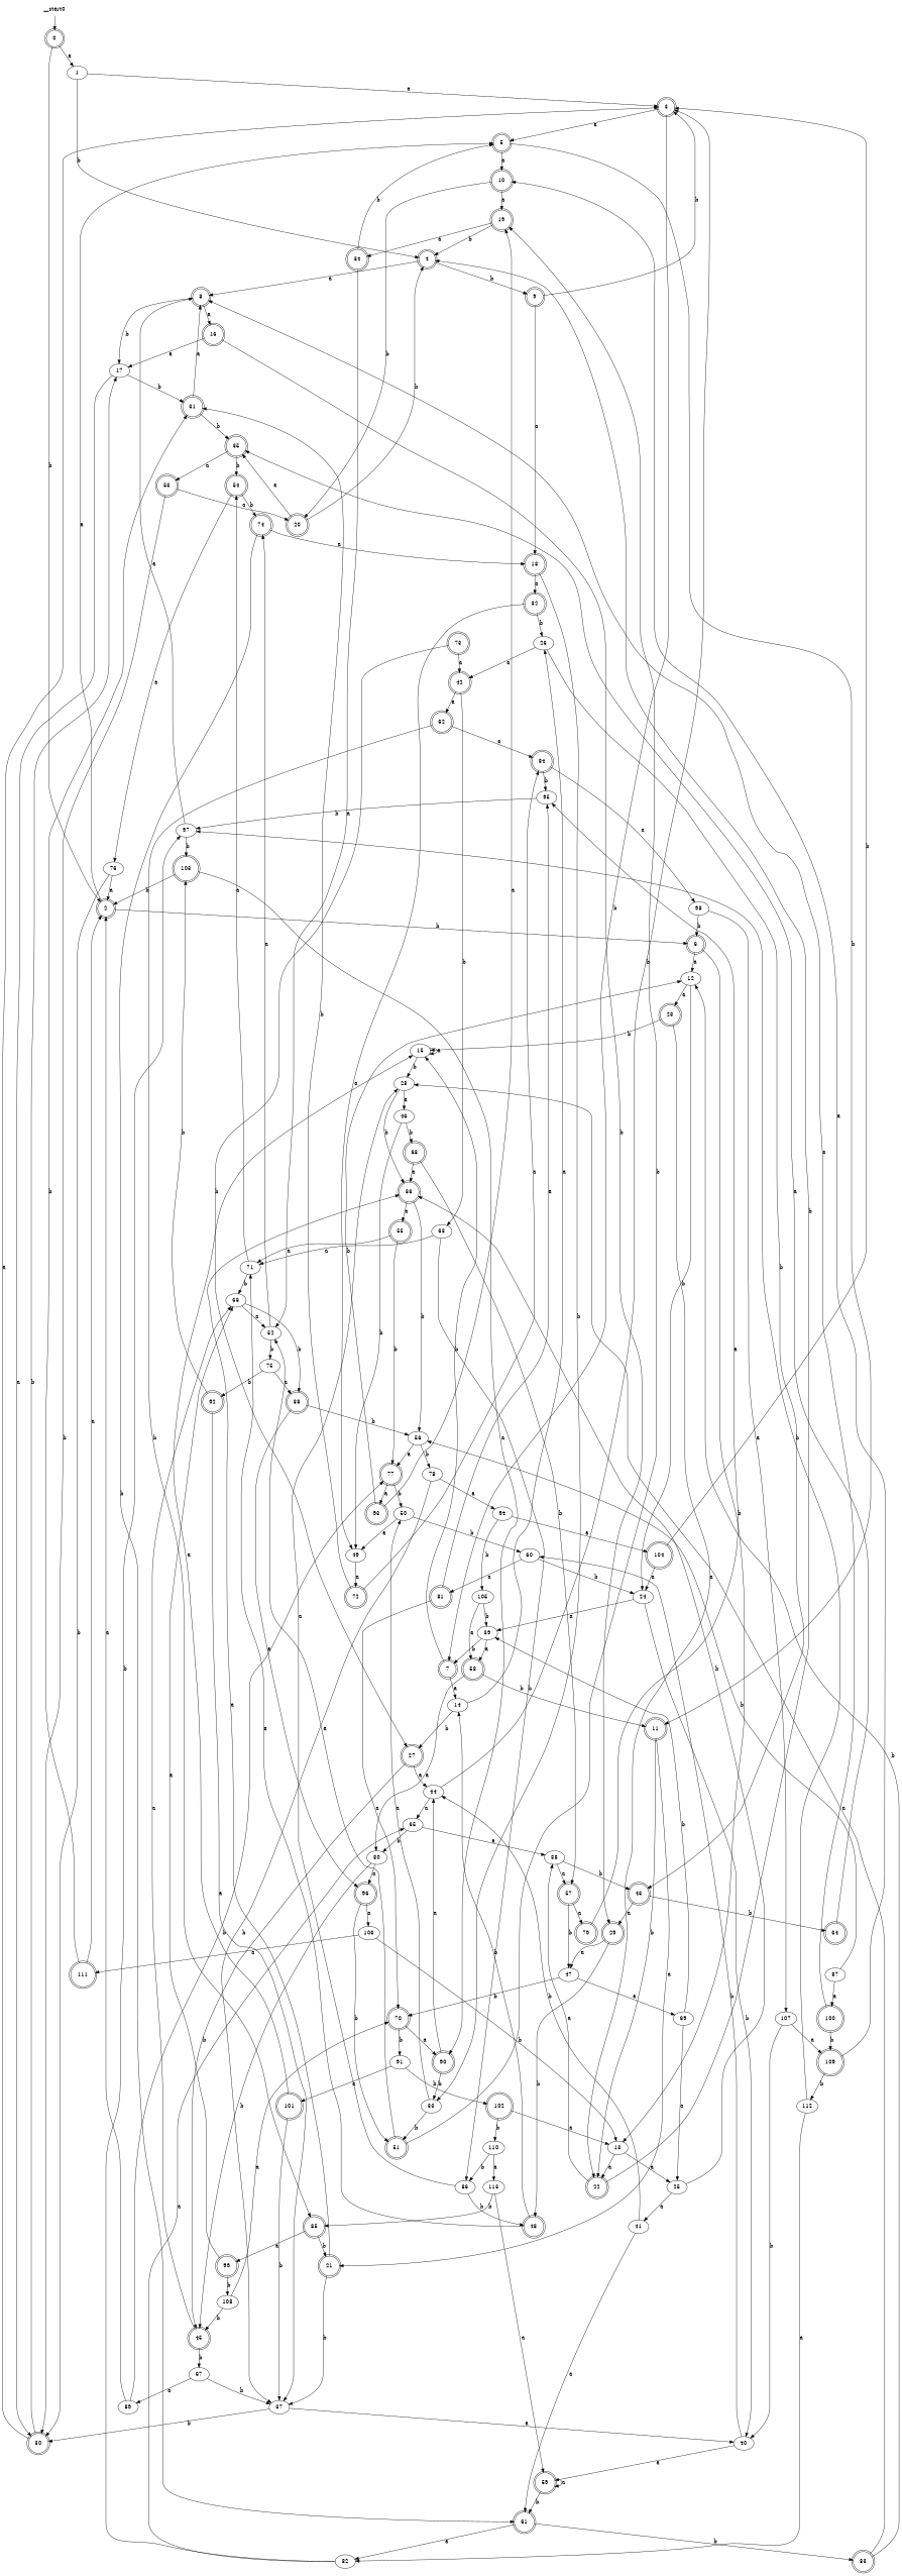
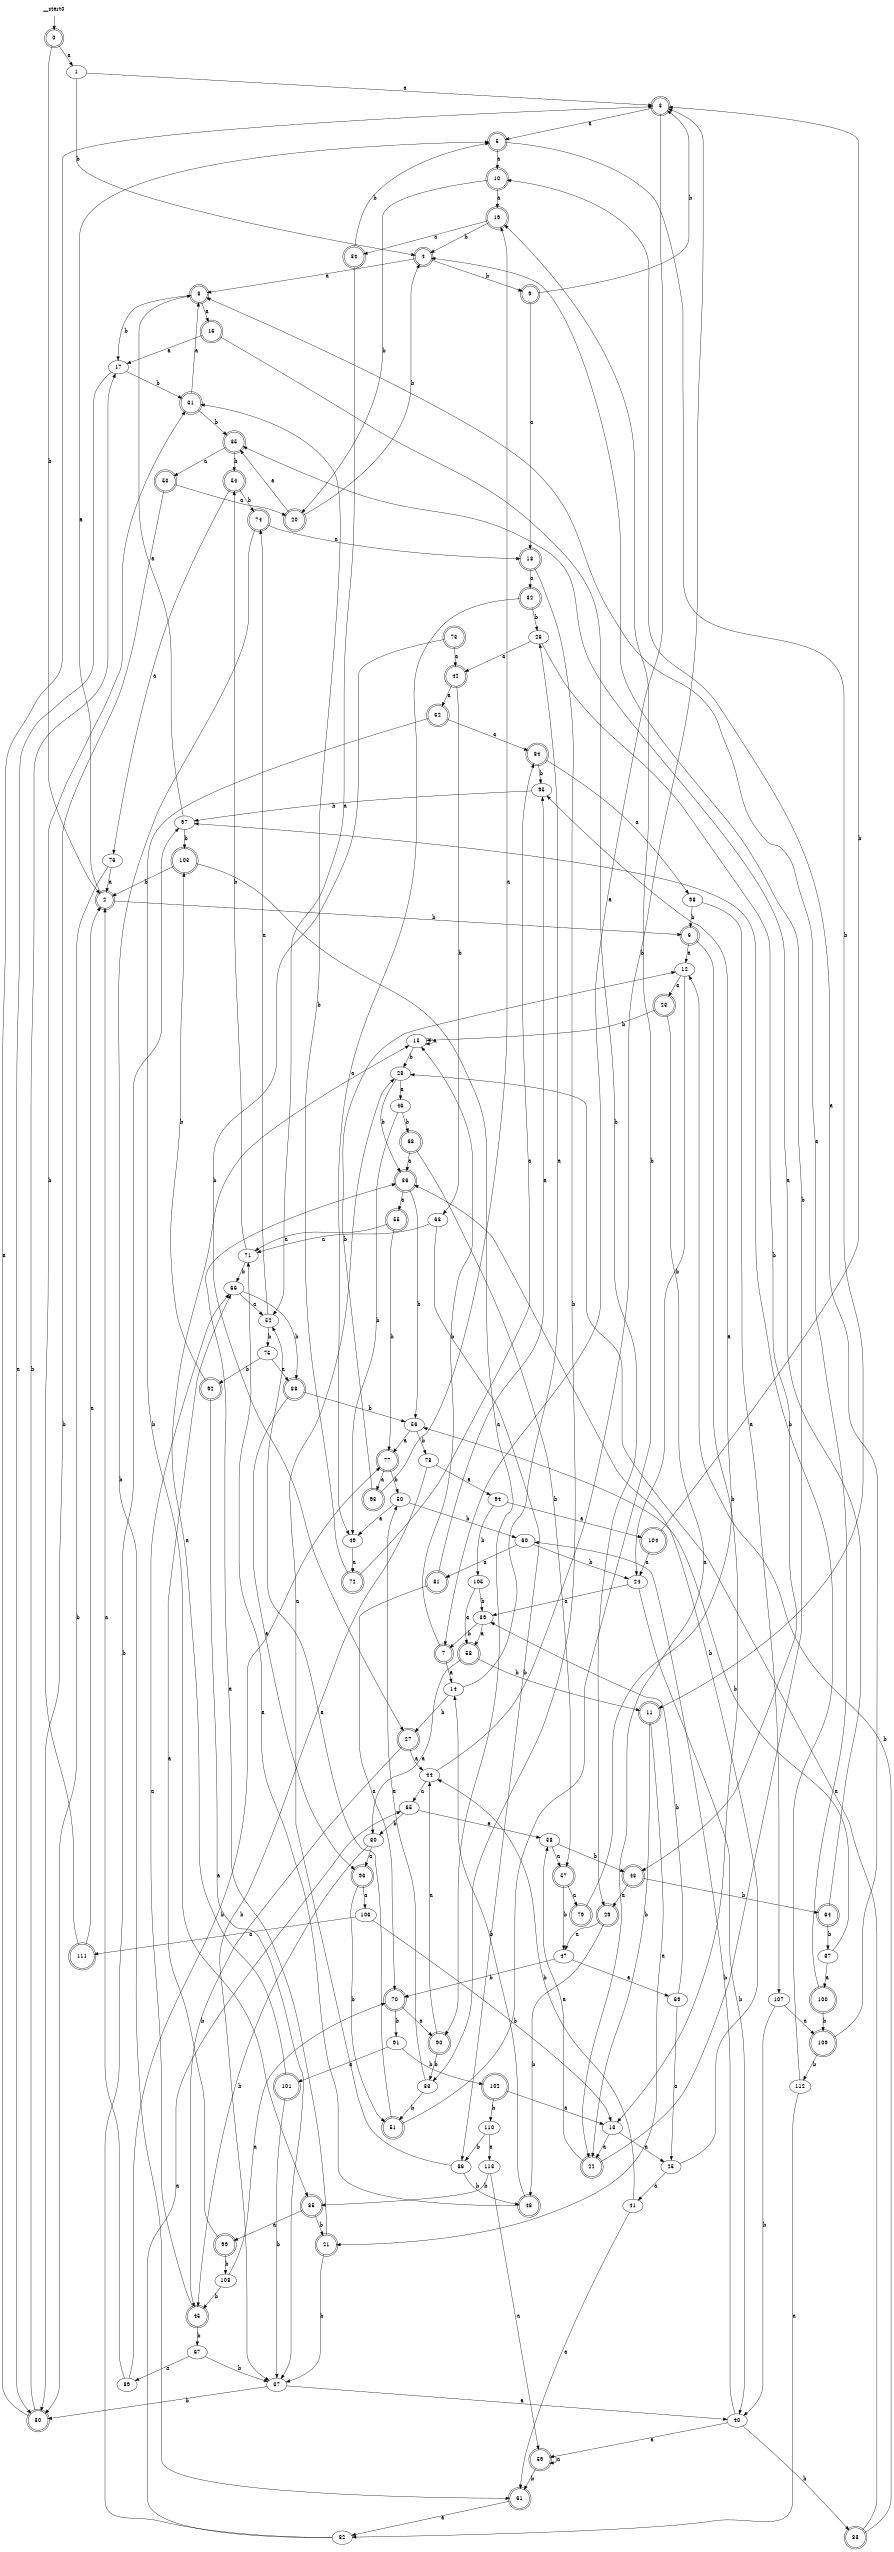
  digraph {
    node [shape=doublecircle]
    __start0 [shape=none]
    0
    1 [shape=""]
    2
    3
    4
    5
    6
    7
    8
    9
    10
    11
    12 [shape=""]
    13 [shape=""]
    14 [shape=""]
    15 [shape=""]
    16
    17 [shape=""]
    18
    19
    20
    21
    22
    23
    24 [shape=""]
    25 [shape=""]
    26 [shape=""]
    27
    28 [shape=""]
    29
    30
    31
    32
    33 [shape=""]
    34
    35
    36
    37 [shape=""]
    38 [shape=""]
    39 [shape=""]
    40 [shape=""]
    41 [shape=""]
    42
    43
    44 [shape=""]
    45
    46 [shape=""]
    47 [shape=""]
    48
    49 [shape=""]
    50 [shape=""]
    51
    52 [shape=""]
    53
    54
    55
    56 [shape=""]
    57
    58
    59
    60 [shape=""]
    61
    62
    63 [shape=""]
    64
    65 [shape=""]
    66 [shape=""]
    67 [shape=""]
    68
    69 [shape=""]
    70
    71 [shape=""]
    72
    74
    75 [shape=""]
    76 [shape=""]
    77
    78 [shape=""]
    79
    80 [shape=""]
    81
    82 [shape=""]
    83
    84
    85
    86 [shape=""]
    87 [shape=""]
    88
    89 [shape=""]
    90
    91 [shape=""]
    73
    92
    93
    94 [shape=""]
    95 [shape=""]
    96
    97 [shape=""]
    98 [shape=""]
    99
    100
    101
    102
    103
    104
    105 [shape=""]
    106 [shape=""]
    107 [shape=""]
    108 [shape=""]
    109
    110 [shape=""]
    111
    112 [shape=""]
    113 [shape=""]
    __start0 -> 0
    0 -> 1 [label=a]
    0 -> 2 [label=b]
    1 -> 3 [label=a]
    1 -> 4 [label=b]
    2 -> 5 [label=a]
    2 -> 6 [label=b]
    3 -> 5 [label=a]
-   3 -> 7 [label=b]
+   3 -> 7 [label=a]
    4 -> 8 [label=a]
    4 -> 9 [label=b]
    5 -> 10 [label=a]
    5 -> 11 [label=b]
    6 -> 12 [label=a]
    6 -> 13 [label=b]
    7 -> 14 [label=a]
    7 -> 15 [label=b]
    8 -> 16 [label=a]
    8 -> 17 [label=b]
    9 -> 3 [label=b]
    9 -> 18 [label=a]
    10 -> 19 [label=a]
    10 -> 20 [label=b]
    11 -> 21 [label=a]
    11 -> 22 [label=b]
    12 -> 23 [label=a]
    12 -> 24 [label=b]
    13 -> 22 [label=a]
    13 -> 25 [label=a]
    14 -> 26 [label=a]
    14 -> 27 [label=b]
    15 -> 15 [label=a]
    15 -> 28 [label=b]
    16 -> 17 [label=a]
    16 -> 29 [label=b]
    17 -> 30 [label=a]
    17 -> 31 [label=b]
    18 -> 32 [label=a]
    18 -> 33 [label=b]
    19 -> 4 [label=b]
    19 -> 34 [label=a]
    20 -> 4 [label=b]
    20 -> 35 [label=a]
    21 -> 36 [label=a]
    21 -> 37 [label=b]
    22 -> 4 [label=b]
    22 -> 38 [label=a]
    23 -> 15 [label=b]
    23 -> 22 [label=a]
    24 -> 39 [label=a]
    24 -> 40 [label=b]
    25 -> 36 [label=b]
    25 -> 41 [label=a]
    26 -> 42 [label=a]
    26 -> 43 [label=b]
    27 -> 44 [label=a]
    27 -> 45 [label=b]
    28 -> 36 [label=b]
    28 -> 46 [label=a]
    29 -> 47 [label=a]
    29 -> 48 [label=b]
    30 -> 3 [label=a]
    30 -> 17 [label=b]
    31 -> 8 [label=a]
    31 -> 35 [label=b]
    32 -> 26 [label=b]
    32 -> 49 [label=a]
    33 -> 50 [label=a]
    33 -> 51 [label=b]
    34 -> 5 [label=b]
    34 -> 52 [label=a]
    35 -> 53 [label=a]
    35 -> 54 [label=b]
    36 -> 55 [label=a]
    36 -> 56 [label=b]
    37 -> 30 [label=b]
    37 -> 40 [label=a]
    38 -> 43 [label=b]
    38 -> 57 [label=a]
    39 -> 7 [label=b]
    39 -> 58 [label=a]
    40 -> 59 [label=a]
    40 -> 60 [label=b]
    41 -> 44 [label=b]
    41 -> 61 [label=a]
    42 -> 62 [label=a]
    42 -> 63 [label=b]
    43 -> 29 [label=a]
    43 -> 64 [label=b]
    44 -> 3 [label=b]
    44 -> 65 [label=a]
    45 -> 66 [label=a]
    45 -> 67 [label=b]
    46 -> 49 [label=b]
    46 -> 68 [label=b]
    47 -> 69 [label=a]
    47 -> 70 [label=b]
    48 -> 14 [label=b]
    48 -> 71 [label=a]
    49 -> 72 [label=a]
    50 -> 49 [label=a]
    50 -> 60 [label=b]
    51 -> 19 [label=b]
    51 -> 52 [label=a]
    52 -> 74 [label=a]
    52 -> 75 [label=b]
    53 -> 20 [label=a]
    53 -> 30 [label=b]
    54 -> 74 [label=b]
    54 -> 76 [label=a]
    55 -> 71 [label=a]
    55 -> 77 [label=b]
    56 -> 77 [label=a]
    56 -> 78 [label=b]
    57 -> 47 [label=b]
    57 -> 79 [label=a]
    58 -> 11 [label=b]
    58 -> 80 [label=a]
    59 -> 59 [label=a]
    59 -> 61 [label=b]
    60 -> 24 [label=b]
    60 -> 81 [label=a]
    61 -> 82 [label=a]
-   61 -> 83 [label=b]
+   40 -> 83 [label=b]
    62 -> 84 [label=a]
    62 -> 85 [label=b]
    63 -> 71 [label=a]
    63 -> 86 [label=b]
    64 -> 35 [label=a]
+   64 -> 87 [label=b]
    65 -> 38 [label=a]
    65 -> 80 [label=b]
    66 -> 52 [label=a]
    66 -> 88 [label=b]
    67 -> 37 [label=b]
    67 -> 89 [label=a]
    68 -> 36 [label=a]
    68 -> 57 [label=b]
    69 -> 25 [label=a]
    69 -> 39 [label=b]
    70 -> 90 [label=a]
    70 -> 91 [label=b]
-   71 -> 54 [label=a]
+   71 -> 54 [label=b]
    71 -> 66 [label=b]
    72 -> 31 [label=b]
    72 -> 84 [label=a]
    74 -> 18 [label=a]
    74 -> 61 [label=b]
    75 -> 88 [label=a]
    75 -> 92 [label=b]
    76 -> 2 [label=a]
    76 -> 30 [label=b]
    77 -> 50 [label=b]
    77 -> 93 [label=a]
    78 -> 37 [label=b]
    78 -> 94 [label=a]
    79 -> 95 [label=a]
    80 -> 45 [label=b]
    80 -> 96 [label=a]
    81 -> 70 [label=a]
    81 -> 95 [label=a]
    82 -> 65 [label=a]
    82 -> 97 [label=b]
    83 -> 12 [label=b]
    83 -> 28 [label=a]
    84 -> 95 [label=b]
    84 -> 98 [label=a]
    85 -> 21 [label=b]
    85 -> 99 [label=a]
    86 -> 28 [label=a]
    86 -> 48 [label=b]
    87 -> 56 [label=b]
    87 -> 100 [label=a]
    88 -> 56 [label=b]
    88 -> 96 [label=a]
    89 -> 2 [label=a]
    89 -> 77 [label=b]
    90 -> 33 [label=b]
    90 -> 44 [label=a]
    91 -> 101 [label=a]
    91 -> 102 [label=b]
    73 -> 27 [label=b]
    73 -> 42 [label=a]
    92 -> 37 [label=a]
    92 -> 103 [label=b]
    93 -> 12 [label=b]
    93 -> 19 [label=a]
    94 -> 104 [label=a]
    94 -> 105 [label=b]
    95 -> 97 [label=b]
    96 -> 51 [label=b]
    96 -> 106 [label=a]
    97 -> 8 [label=a]
    97 -> 103 [label=b]
    98 -> 6 [label=b]
    98 -> 107 [label=a]
    99 -> 66 [label=a]
    99 -> 108 [label=b]
    100 -> 8 [label=a]
    100 -> 109 [label=b]
    101 -> 15 [label=a]
    101 -> 37 [label=b]
    102 -> 13 [label=a]
    102 -> 110 [label=b]
    103 -> 2 [label=b]
    103 -> 90 [label=a]
    104 -> 3 [label=b]
    104 -> 24 [label=a]
    105 -> 39 [label=b]
    105 -> 58 [label=a]
    106 -> 13 [label=b]
    106 -> 111 [label=a]
    107 -> 40 [label=b]
    107 -> 109 [label=a]
    108 -> 45 [label=b]
    108 -> 70 [label=a]
    109 -> 10 [label=a]
    109 -> 112 [label=b]
    110 -> 86 [label=b]
    110 -> 113 [label=a]
    111 -> 2 [label=a]
    111 -> 31 [label=b]
    112 -> 82 [label=a]
    112 -> 97 [label=b]
    113 -> 59 [label=a]
    113 -> 85 [label=b]
  }
